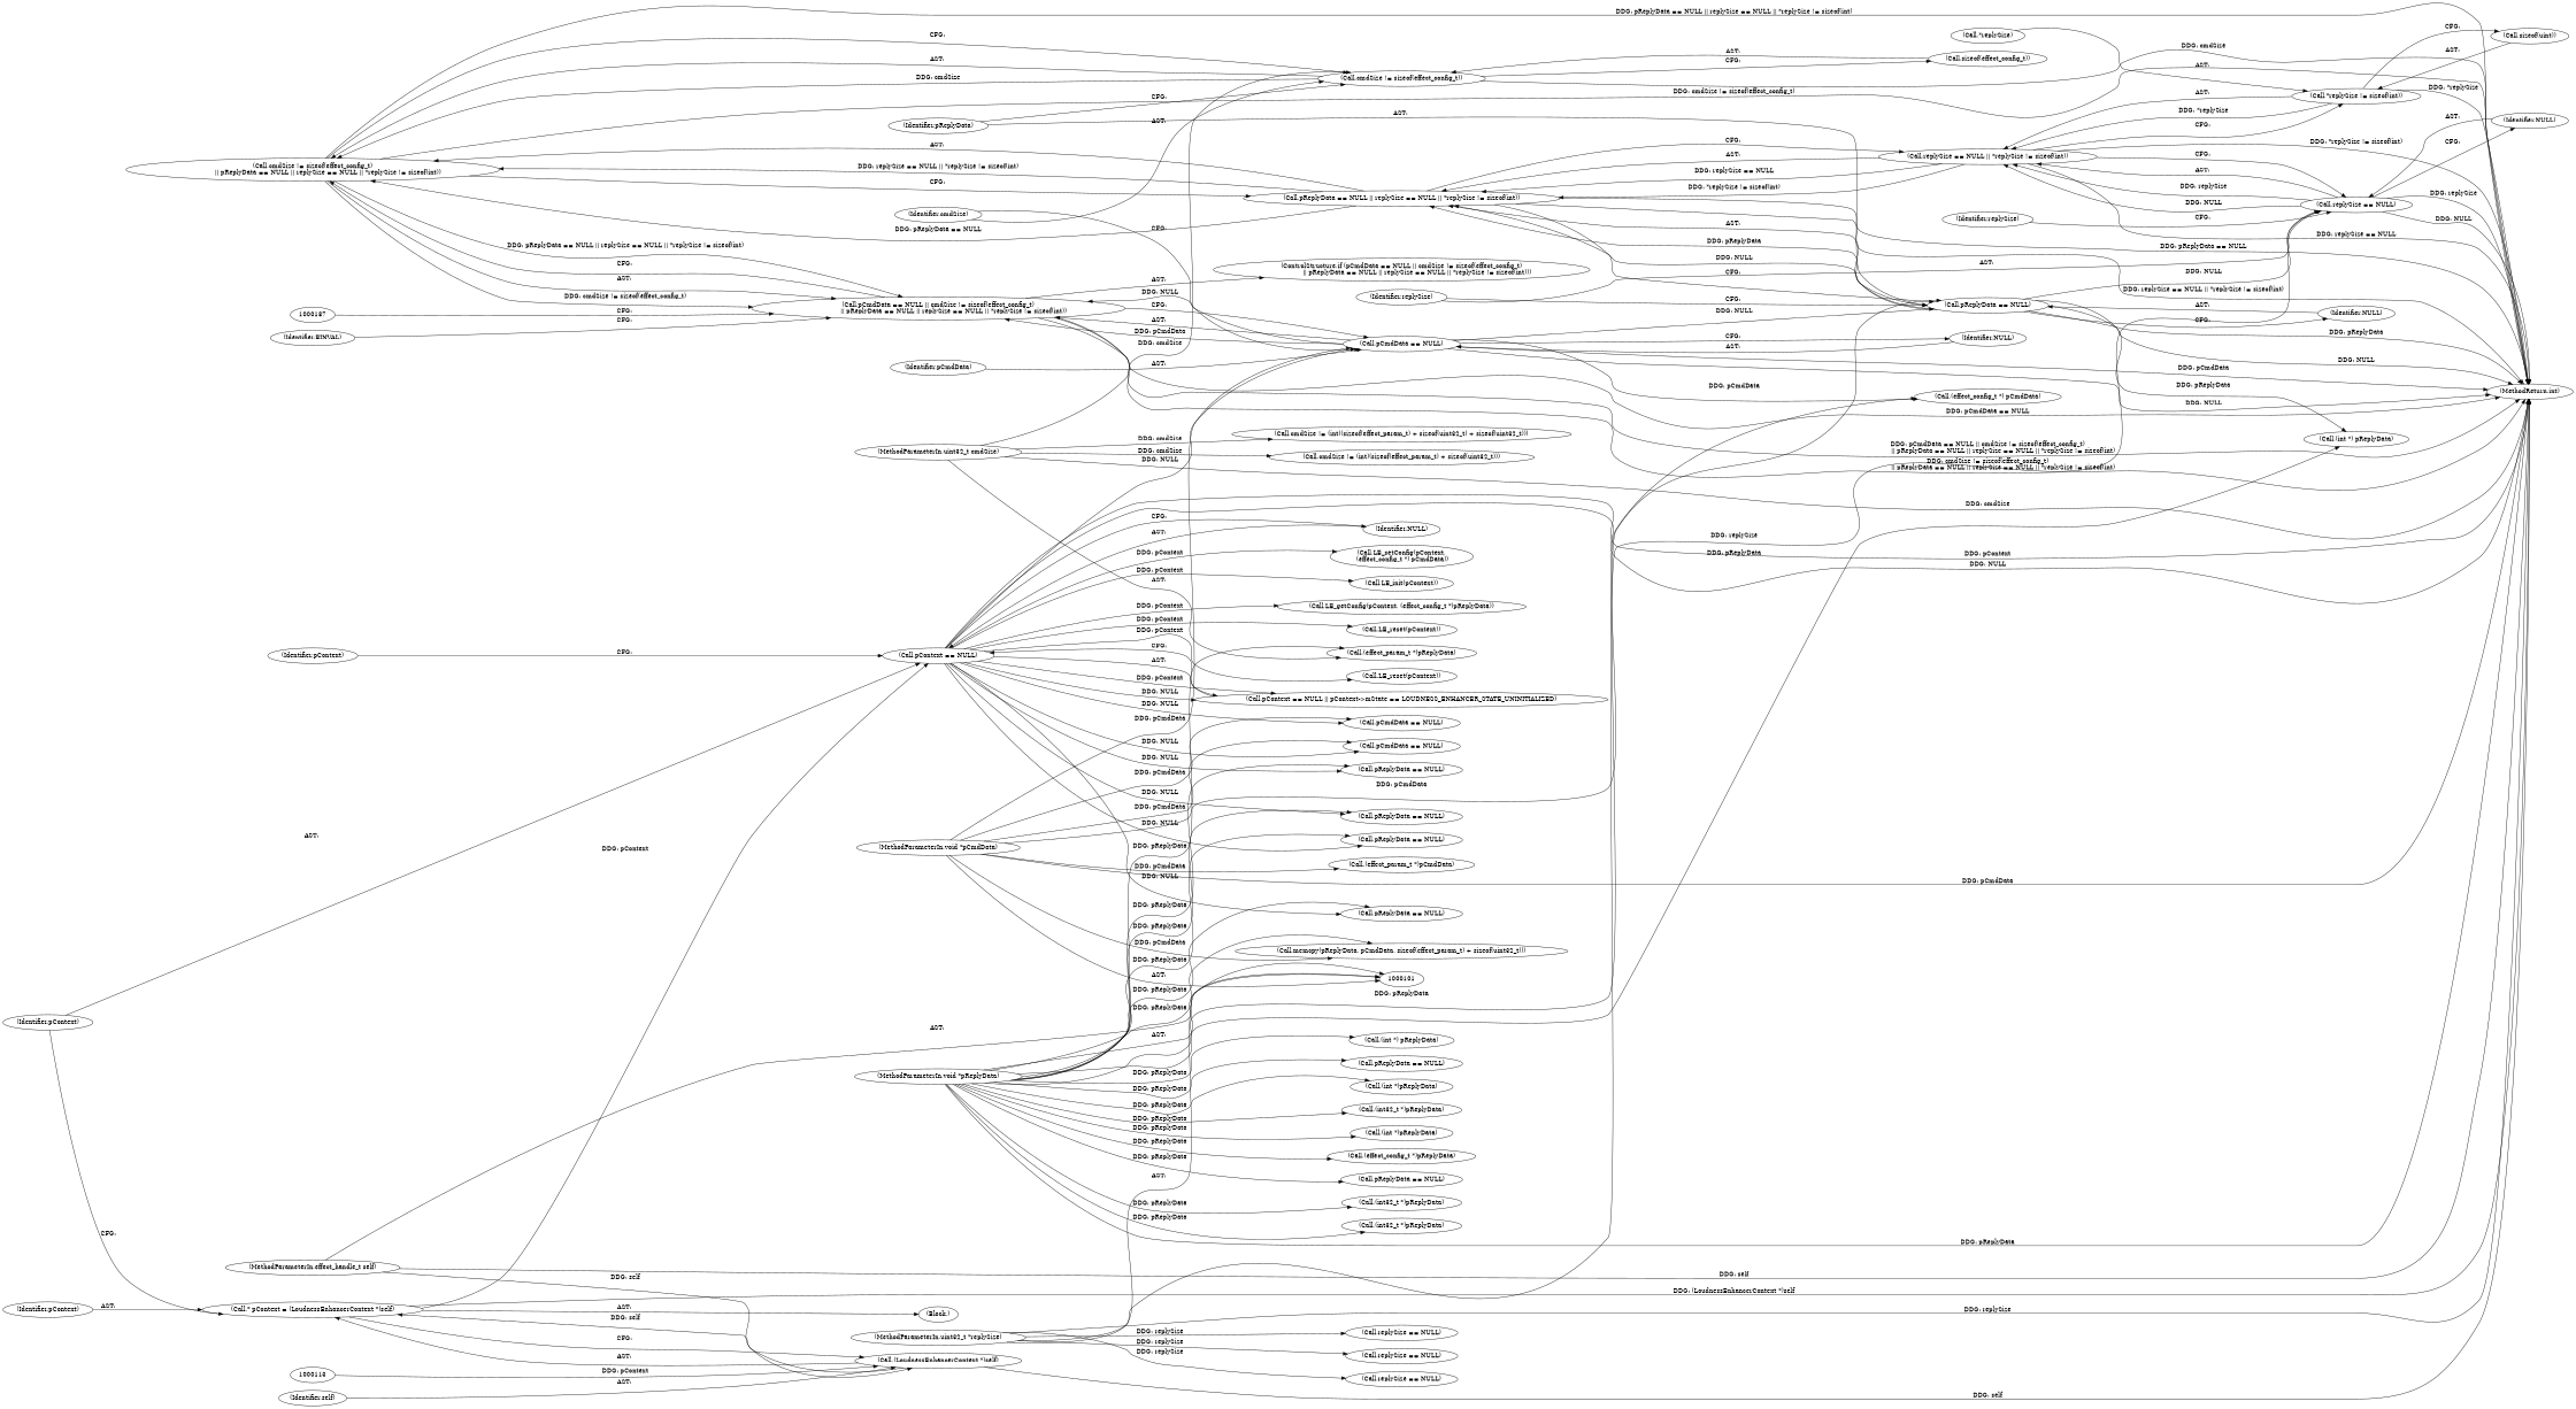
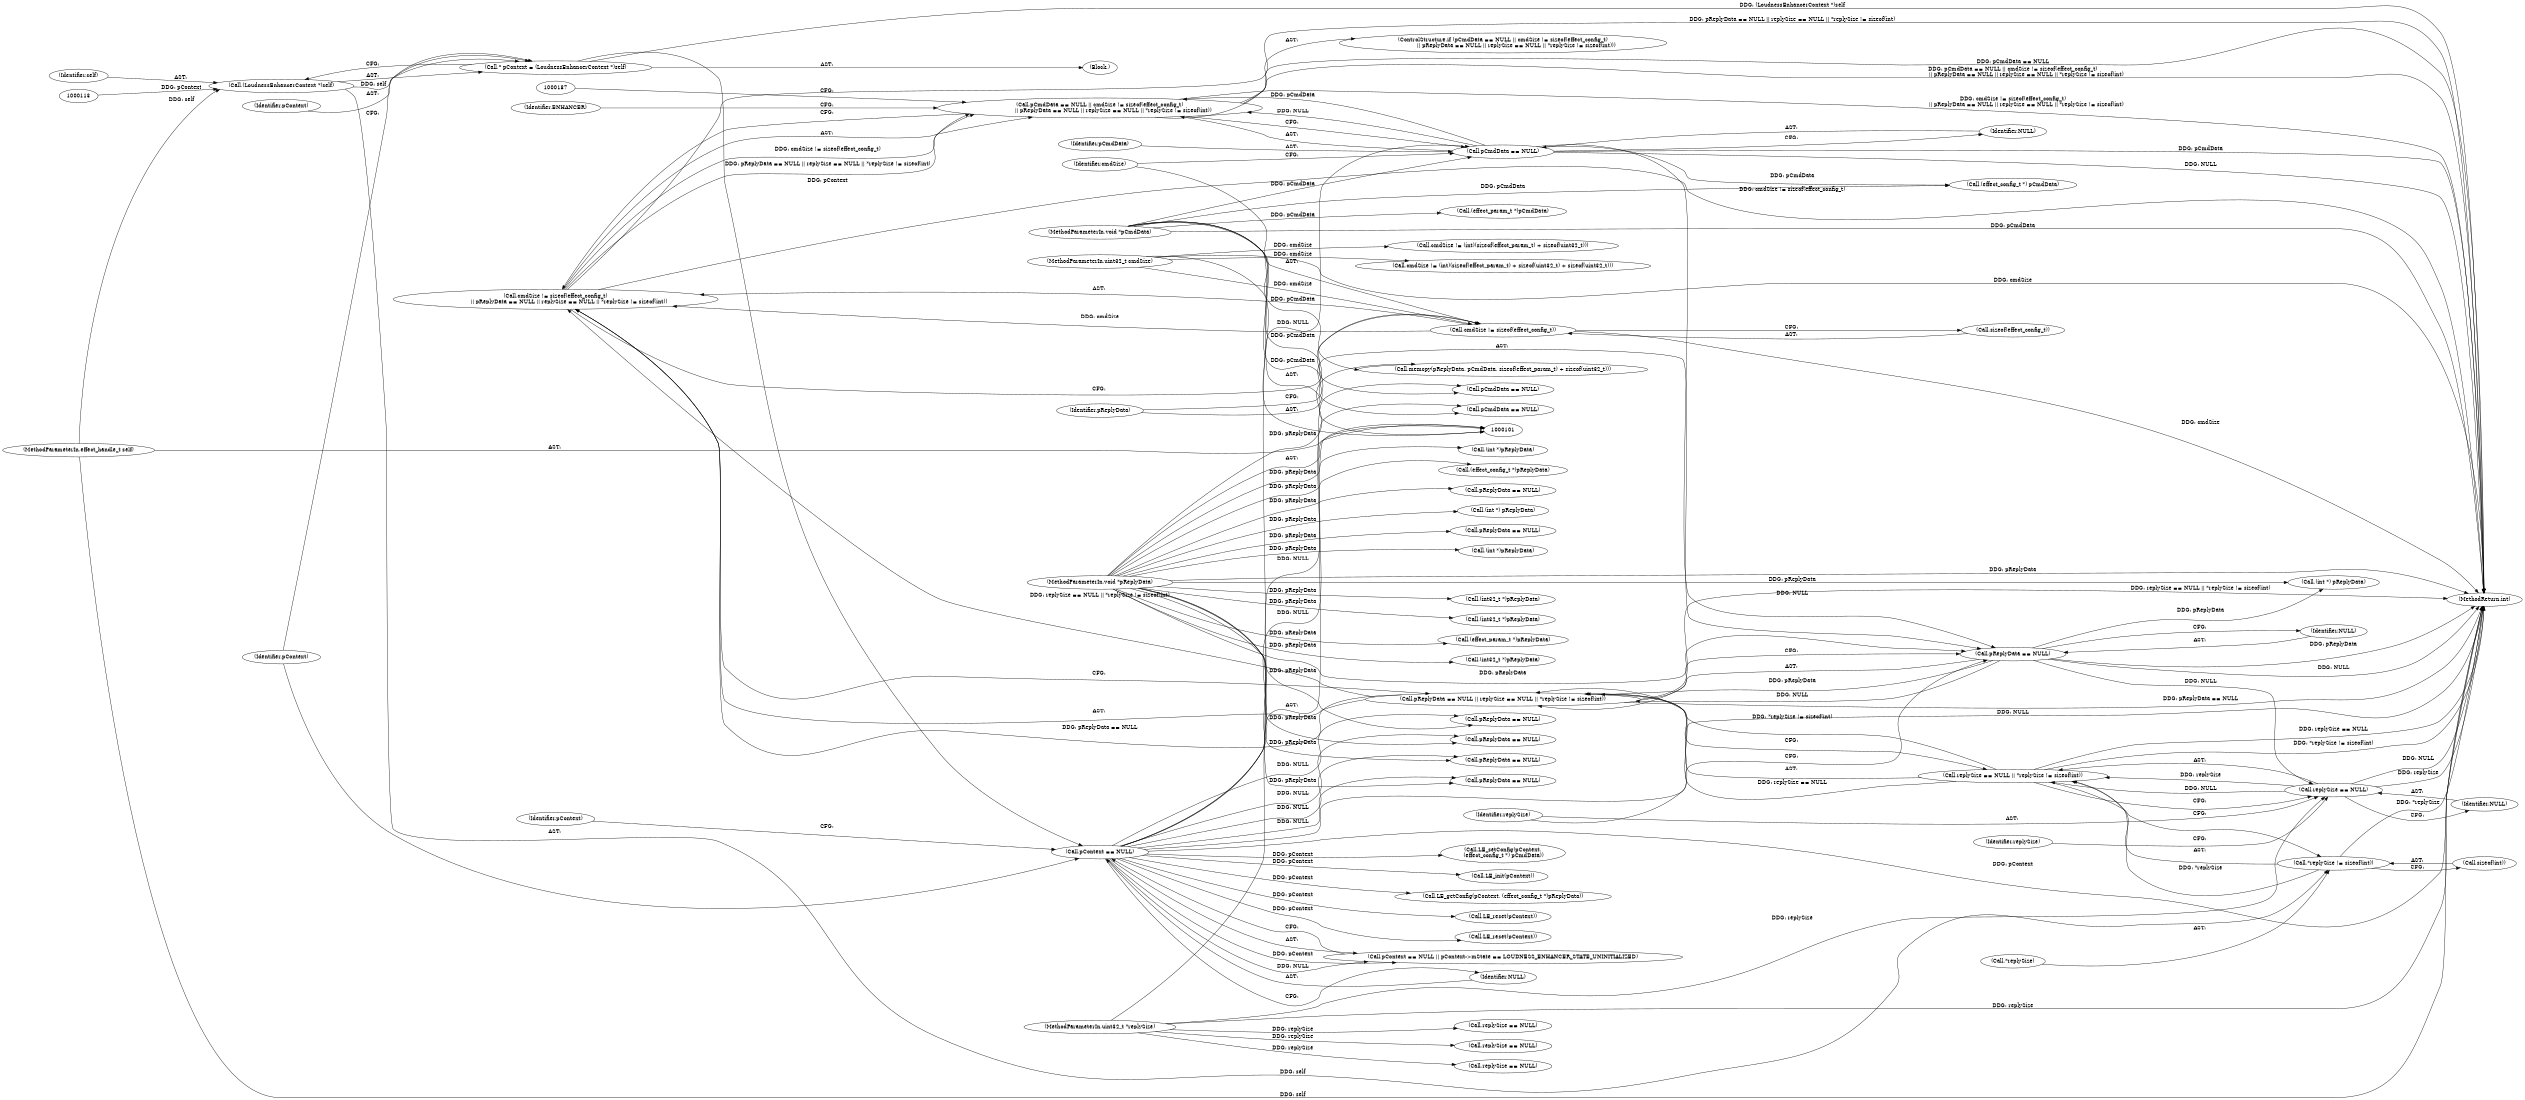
  digraph {
    rankdir=LR
    n1 [label="(Call,cmdSize != sizeof(effect_config_t)\n                || pReplyData == NULL || replySize == NULL || *replySize != sizeof(int))"]
    n2 [label="(Call,cmdSize != sizeof(effect_config_t))"]
    n3 [label="(Call,pReplyData == NULL || replySize == NULL || *replySize != sizeof(int))"]
    n4 [label="(Call,pCmdData == NULL || cmdSize != sizeof(effect_config_t)\n                || pReplyData == NULL || replySize == NULL || *replySize != sizeof(int))"]
    n5 [label="(MethodReturn,int)"]
    n6 [label="(Call,sizeof(effect_config_t))"]
    n7 [label="(Call,pReplyData == NULL)"]
    n8 [label="(Call,replySize == NULL || *replySize != sizeof(int))"]
    n9 [label="(Call,pCmdData == NULL)"]
    n10 [label="(ControlStructure,if (pCmdData == NULL || cmdSize != sizeof(effect_config_t)\n                || pReplyData == NULL || replySize == NULL || *replySize != sizeof(int)))"]
    n11 [label="(MethodParameterIn,uint32_t cmdSize)"]
    n12 [label="(Call,cmdSize != (int)(sizeof(effect_param_t) + sizeof(uint32_t)))"]
    n13 [label="(Call,cmdSize != (int)(sizeof(effect_param_t) + sizeof(uint32_t) + sizeof(uint32_t)))"]
    1000101
    n15 [label="(Call,replySize == NULL)"]
    n16 [label="(Call,(int *) pReplyData)"]
    n17 [label="(Identifier,NULL)"]
    n18 [label="(Call,*replySize != sizeof(int))"]
    n19 [label="(Identifier,NULL)"]
    n20 [label="(MethodParameterIn,void *pReplyData)"]
    n21 [label="(Call,memcpy(pReplyData, pCmdData, sizeof(effect_param_t) + sizeof(uint32_t)))"]
    n22 [label="(Call,pReplyData == NULL)"]
    n23 [label="(Call,(int32_t *)pReplyData)"]
    n24 [label="(Call,(int32_t *)pReplyData)"]
    n25 [label="(Call,pReplyData == NULL)"]
    n26 [label="(Call,(effect_param_t *)pReplyData)"]
    n27 [label="(Call,(int32_t *)pReplyData)"]
    n28 [label="(Call,(int *)pReplyData)"]
    n29 [label="(Call,(effect_config_t *)pReplyData)"]
    n30 [label="(Call,pReplyData == NULL)"]
    n31 [label="(Call,pReplyData == NULL)"]
    n32 [label="(Call,(int *) pReplyData)"]
    n33 [label="(Call,pReplyData == NULL)"]
    n34 [label="(Call,pReplyData == NULL)"]
    n35 [label="(Call,(int *)pReplyData)"]
    n36 [label="(Identifier,NULL)"]
    n37 [label="(Call,(effect_config_t *) pCmdData)"]
    n38 [label="(MethodParameterIn,void *pCmdData)"]
    n39 [label="(Call,(effect_param_t *)pCmdData)"]
    n40 [label="(Call,pCmdData == NULL)"]
    n41 [label="(Call,pCmdData == NULL)"]
    n42 [label="(Call,pContext == NULL)"]
    n43 [label="(Call,LE_reset(pContext))"]
    n44 [label="(Call,LE_reset(pContext))"]
    n45 [label="(Call,pContext == NULL || pContext->mState == LOUDNESS_ENHANCER_STATE_UNINITIALIZED)"]
    n46 [label="(Identifier,NULL)"]
    n47 [label="(Call,LE_setConfig(pContext,\n (effect_config_t *) pCmdData))"]
    n48 [label="(Call,LE_init(pContext))"]
    n49 [label="(Call,LE_getConfig(pContext, (effect_config_t *)pReplyData))"]
    n50 [label="(Call,* pContext = (LoudnessEnhancerContext *)self)"]
    n51 [label="(Call,(LoudnessEnhancerContext *)self)"]
    n52 [label="(Block,)"]
    n53 [label="(Identifier,self)"]
    n54 [label="(MethodParameterIn,effect_handle_t self)"]
-   n55 [label="(Call,sizeof(uint))"]
+   n55 [label="(Call,sizeof(int))"]
    n56 [label="(MethodParameterIn,uint32_t *replySize)"]
    n57 [label="(Call,replySize == NULL)"]
    n58 [label="(Call,replySize == NULL)"]
    n59 [label="(Call,replySize == NULL)"]
    n60 [label="(Identifier,pReplyData)"]
    n61 [label="(Identifier,pCmdData)"]
    n62 [label="(Identifier,pContext)"]
    n63 [label="(Identifier,pContext)"]
    n64 [label="(Identifier,replySize)"]
    n65 [label="(Identifier,cmdSize)"]
    n66 [label="(Call,*replySize)"]
    n67 [label="(Identifier,replySize)"]
    n68 [label="(Identifier,pContext)"]
-   n69 [label="(Identifier,EINVAL)"]
+   n69 [label="(Identifier,ENHANCER)"]
    1000113
    1000187
    n1 -> n2 [label="CFG: "]
    n1 -> n3 [label="CFG: "]
    n1 -> n4 [label="AST: "]
    n1 -> n4 [label="DDG: cmdSize != sizeof(effect_config_t)"]
    n1 -> n4 [label="DDG: pReplyData == NULL || replySize == NULL || *replySize != sizeof(int)"]
    n1 -> n5 [label="DDG: pReplyData == NULL || replySize == NULL || *replySize != sizeof(int)"]
    n1 -> n5 [label="DDG: cmdSize != sizeof(effect_config_t)"]
    n2 -> n1 [label="AST: "]
    n2 -> n1 [label="DDG: cmdSize"]
    n2 -> n5 [label="DDG: cmdSize"]
    n2 -> n6 [label="CFG: "]
    n3 -> n1 [label="AST: "]
    n3 -> n1 [label="DDG: pReplyData == NULL"]
    n3 -> n1 [label="DDG: replySize == NULL || *replySize != sizeof(int)"]
    n3 -> n5 [label="DDG: pReplyData == NULL"]
    n3 -> n5 [label="DDG: replySize == NULL || *replySize != sizeof(int)"]
    n3 -> n7 [label="CFG: "]
    n3 -> n8 [label="CFG: "]
    n4 -> n1 [label="CFG: "]
    n4 -> n5 [label="DDG: pCmdData == NULL"]
    n4 -> n5 [label="DDG: pCmdData == NULL || cmdSize != sizeof(effect_config_t)\n                || pReplyData == NULL || replySize == NULL || *replySize != sizeof(int)"]
    n4 -> n5 [label="DDG: cmdSize != sizeof(effect_config_t)\n                || pReplyData == NULL || replySize == NULL || *replySize != sizeof(int)"]
    n4 -> n9 [label="CFG: "]
    n4 -> n10 [label="AST: "]
    n6 -> n2 [label="AST: "]
    n7 -> n3 [label="AST: "]
    n7 -> n3 [label="DDG: pReplyData"]
    n7 -> n3 [label="DDG: NULL"]
    n7 -> n5 [label="DDG: pReplyData"]
    n7 -> n5 [label="DDG: NULL"]
    n7 -> n15 [label="DDG: NULL"]
    n7 -> n16 [label="DDG: pReplyData"]
    n7 -> n17 [label="CFG: "]
    n8 -> n3 [label="AST: "]
    n8 -> n3 [label="DDG: replySize == NULL"]
    n8 -> n3 [label="DDG: *replySize != sizeof(int)"]
    n8 -> n5 [label="DDG: replySize == NULL"]
    n8 -> n5 [label="DDG: *replySize != sizeof(int)"]
    n8 -> n15 [label="CFG: "]
    n8 -> n18 [label="CFG: "]
    n9 -> n4 [label="AST: "]
    n9 -> n4 [label="DDG: pCmdData"]
    n9 -> n4 [label="DDG: NULL"]
    n9 -> n5 [label="DDG: pCmdData"]
    n9 -> n5 [label="DDG: NULL"]
    n9 -> n7 [label="DDG: NULL"]
    n9 -> n36 [label="CFG: "]
    n9 -> n37 [label="DDG: pCmdData"]
    n11 -> n2 [label="DDG: cmdSize"]
    n11 -> n5 [label="DDG: cmdSize"]
    n11 -> n12 [label="DDG: cmdSize"]
    n11 -> n13 [label="DDG: cmdSize"]
-   n11 -> n26 [label="AST: "]
+   n11 -> 1000101 [label="AST: "]
    n15 -> n5 [label="DDG: replySize"]
    n15 -> n5 [label="DDG: NULL"]
    n15 -> n8 [label="AST: "]
    n15 -> n8 [label="DDG: replySize"]
    n15 -> n8 [label="DDG: NULL"]
    n15 -> n19 [label="CFG: "]
    n17 -> n7 [label="AST: "]
    n18 -> n5 [label="DDG: *replySize"]
    n18 -> n8 [label="AST: "]
    n18 -> n8 [label="DDG: *replySize"]
    n18 -> n55 [label="CFG: "]
    n19 -> n15 [label="AST: "]
    n20 -> n5 [label="DDG: pReplyData"]
    n20 -> n7 [label="DDG: pReplyData"]
    n20 -> 1000101 [label="AST: "]
    n20 -> n16 [label="DDG: pReplyData"]
    n20 -> n21 [label="DDG: pReplyData"]
    n20 -> n22 [label="DDG: pReplyData"]
    n20 -> n23 [label="DDG: pReplyData"]
    n20 -> n24 [label="DDG: pReplyData"]
    n20 -> n25 [label="DDG: pReplyData"]
    n20 -> n26 [label="DDG: pReplyData"]
    n20 -> n27 [label="DDG: pReplyData"]
    n20 -> n28 [label="DDG: pReplyData"]
    n20 -> n29 [label="DDG: pReplyData"]
    n20 -> n30 [label="DDG: pReplyData"]
    n20 -> n31 [label="DDG: pReplyData"]
    n20 -> n32 [label="DDG: pReplyData"]
    n20 -> n33 [label="DDG: pReplyData"]
    n20 -> n34 [label="DDG: pReplyData"]
    n20 -> n35 [label="DDG: pReplyData"]
    n36 -> n9 [label="AST: "]
    n38 -> n5 [label="DDG: pCmdData"]
    n38 -> n9 [label="DDG: pCmdData"]
    n38 -> 1000101 [label="AST: "]
    n38 -> n21 [label="DDG: pCmdData"]
    n38 -> n37 [label="DDG: pCmdData"]
    n38 -> n39 [label="DDG: pCmdData"]
    n38 -> n40 [label="DDG: pCmdData"]
    n38 -> n41 [label="DDG: pCmdData"]
    n42 -> n5 [label="DDG: NULL"]
    n42 -> n5 [label="DDG: pContext"]
    n42 -> n9 [label="DDG: NULL"]
    n42 -> n22 [label="DDG: NULL"]
    n42 -> n25 [label="DDG: NULL"]
    n42 -> n30 [label="DDG: NULL"]
    n42 -> n33 [label="DDG: NULL"]
    n42 -> n40 [label="DDG: NULL"]
    n42 -> n41 [label="DDG: NULL"]
    n42 -> n43 [label="DDG: pContext"]
    n42 -> n44 [label="DDG: pContext"]
    n42 -> n45 [label="AST: "]
    n42 -> n45 [label="DDG: pContext"]
    n42 -> n45 [label="DDG: NULL"]
    n42 -> n46 [label="CFG: "]
    n42 -> n47 [label="DDG: pContext"]
    n42 -> n48 [label="DDG: pContext"]
    n42 -> n49 [label="DDG: pContext"]
    n45 -> n42 [label="CFG: "]
    n46 -> n42 [label="AST: "]
    n50 -> n5 [label="DDG: (LoudnessEnhancerContext *)self"]
    n50 -> n42 [label="DDG: pContext"]
    n50 -> n51 [label="CFG: "]
    n50 -> n52 [label="AST: "]
-   n51 -> n5 [label="DDG: self"]
+   n51 -> n18 [label="DDG: self"]
    n51 -> n50 [label="AST: "]
    n51 -> n50 [label="DDG: self"]
    n53 -> n51 [label="AST: "]
    n54 -> n5 [label="DDG: self"]
    n54 -> 1000101 [label="AST: "]
    n54 -> n51 [label="DDG: self"]
    n55 -> n18 [label="AST: "]
    n56 -> n5 [label="DDG: replySize"]
    n56 -> 1000101 [label="AST: "]
    n56 -> n15 [label="DDG: replySize"]
    n56 -> n57 [label="DDG: replySize"]
    n56 -> n58 [label="DDG: replySize"]
    n56 -> n59 [label="DDG: replySize"]
    n60 -> n2 [label="CFG: "]
    n60 -> n7 [label="AST: "]
    n61 -> n9 [label="AST: "]
    n62 -> n42 [label="CFG: "]
    n63 -> n50 [label="AST: "]
    n64 -> n15 [label="CFG: "]
    n65 -> n2 [label="AST: "]
    n65 -> n9 [label="CFG: "]
    n66 -> n18 [label="AST: "]
    n67 -> n7 [label="CFG: "]
    n67 -> n15 [label="AST: "]
    n68 -> n42 [label="AST: "]
    n68 -> n50 [label="CFG: "]
    n69 -> n4 [label="CFG: "]
    1000113 -> n51 [label="DDG: pContext"]
    1000187 -> n4 [label="CFG: "]
  }
